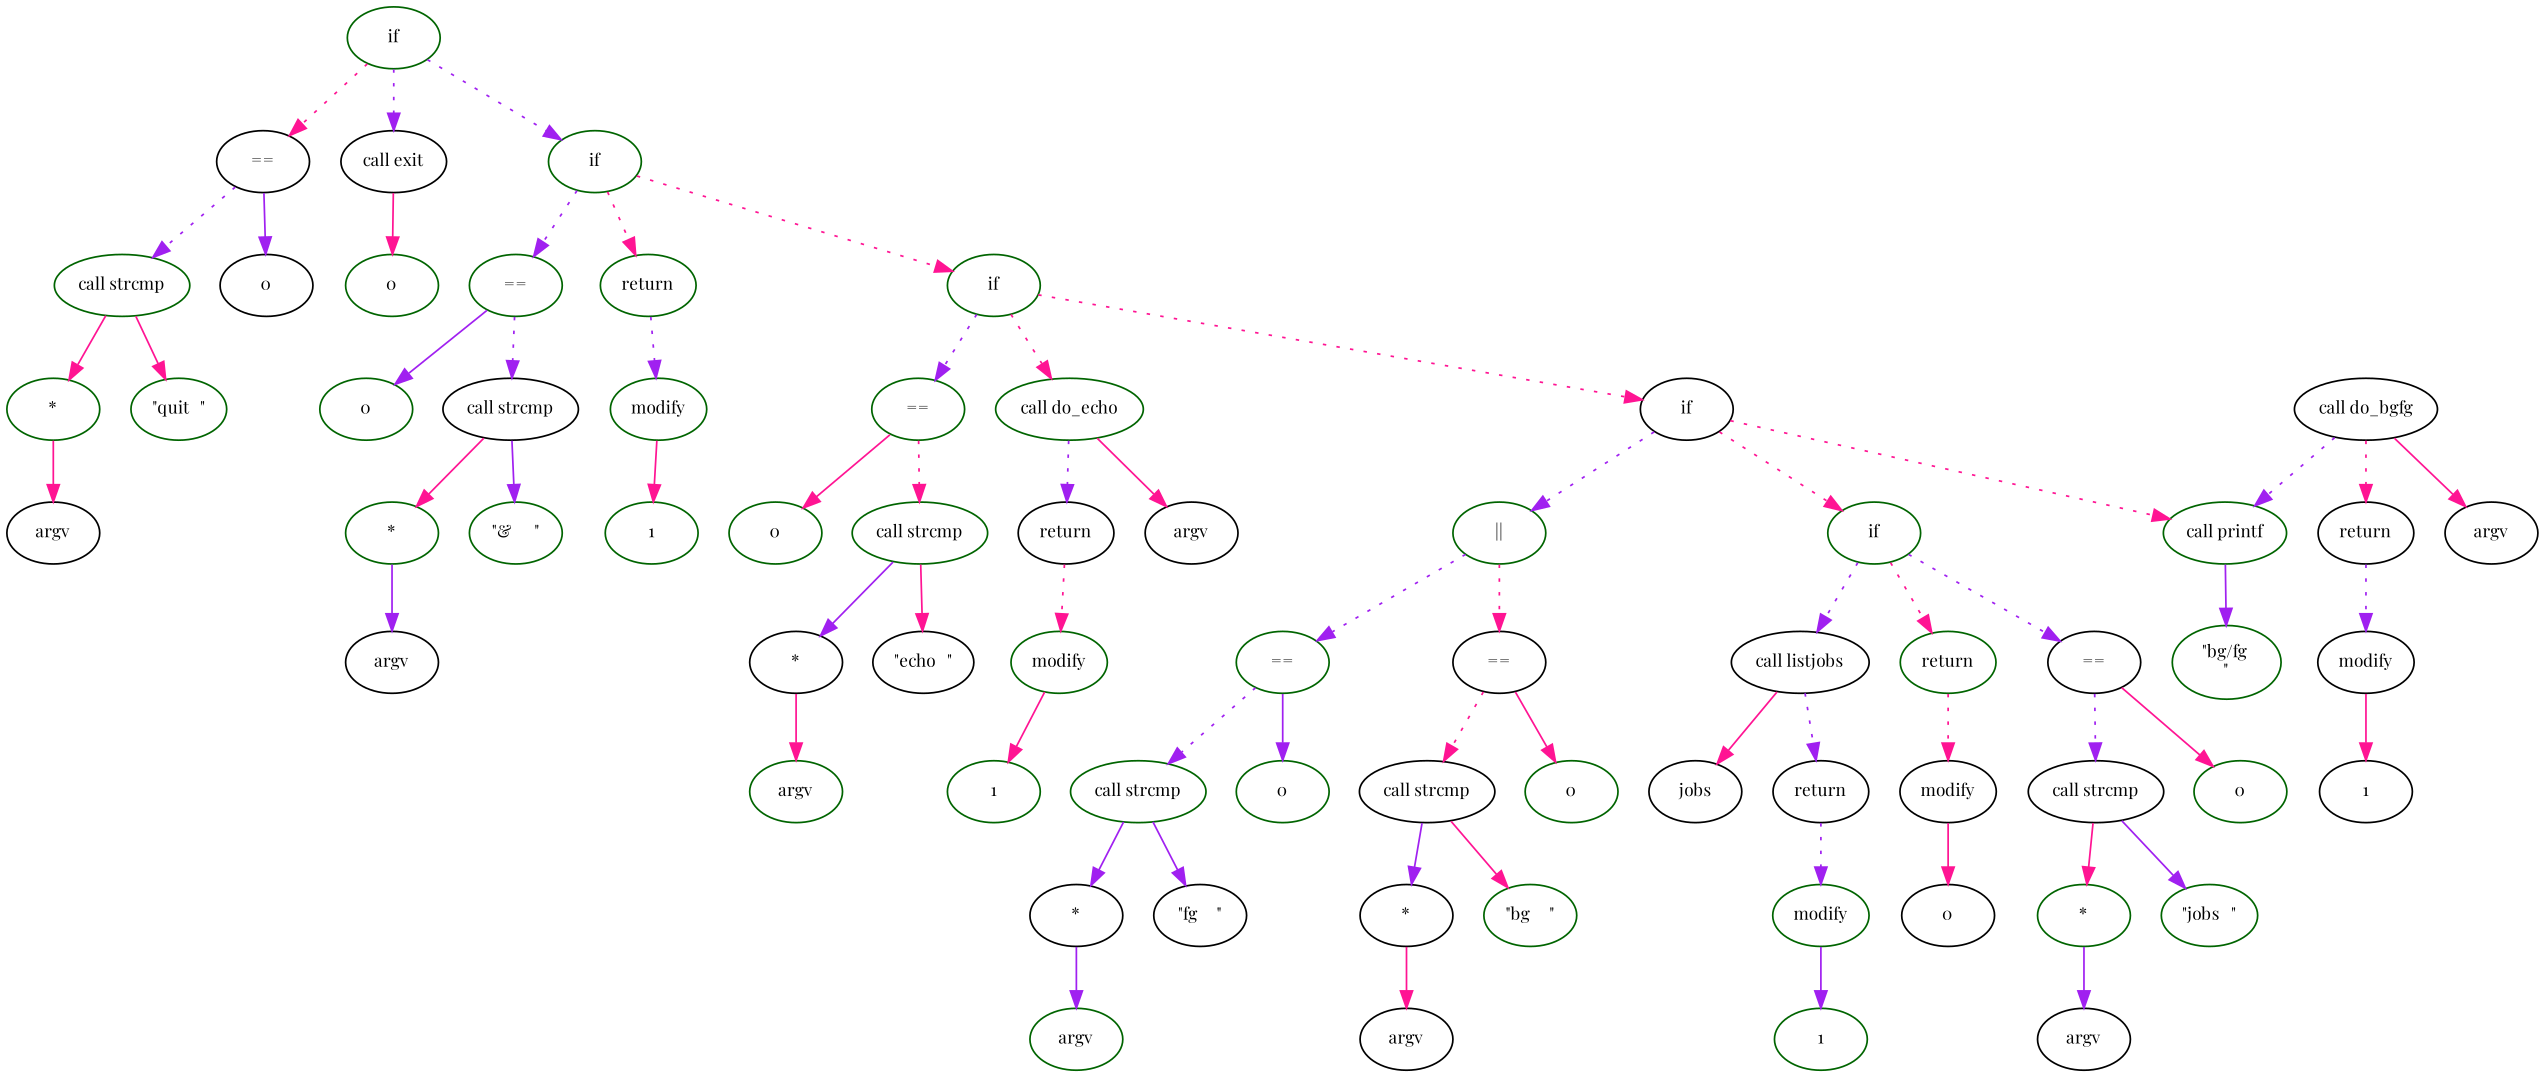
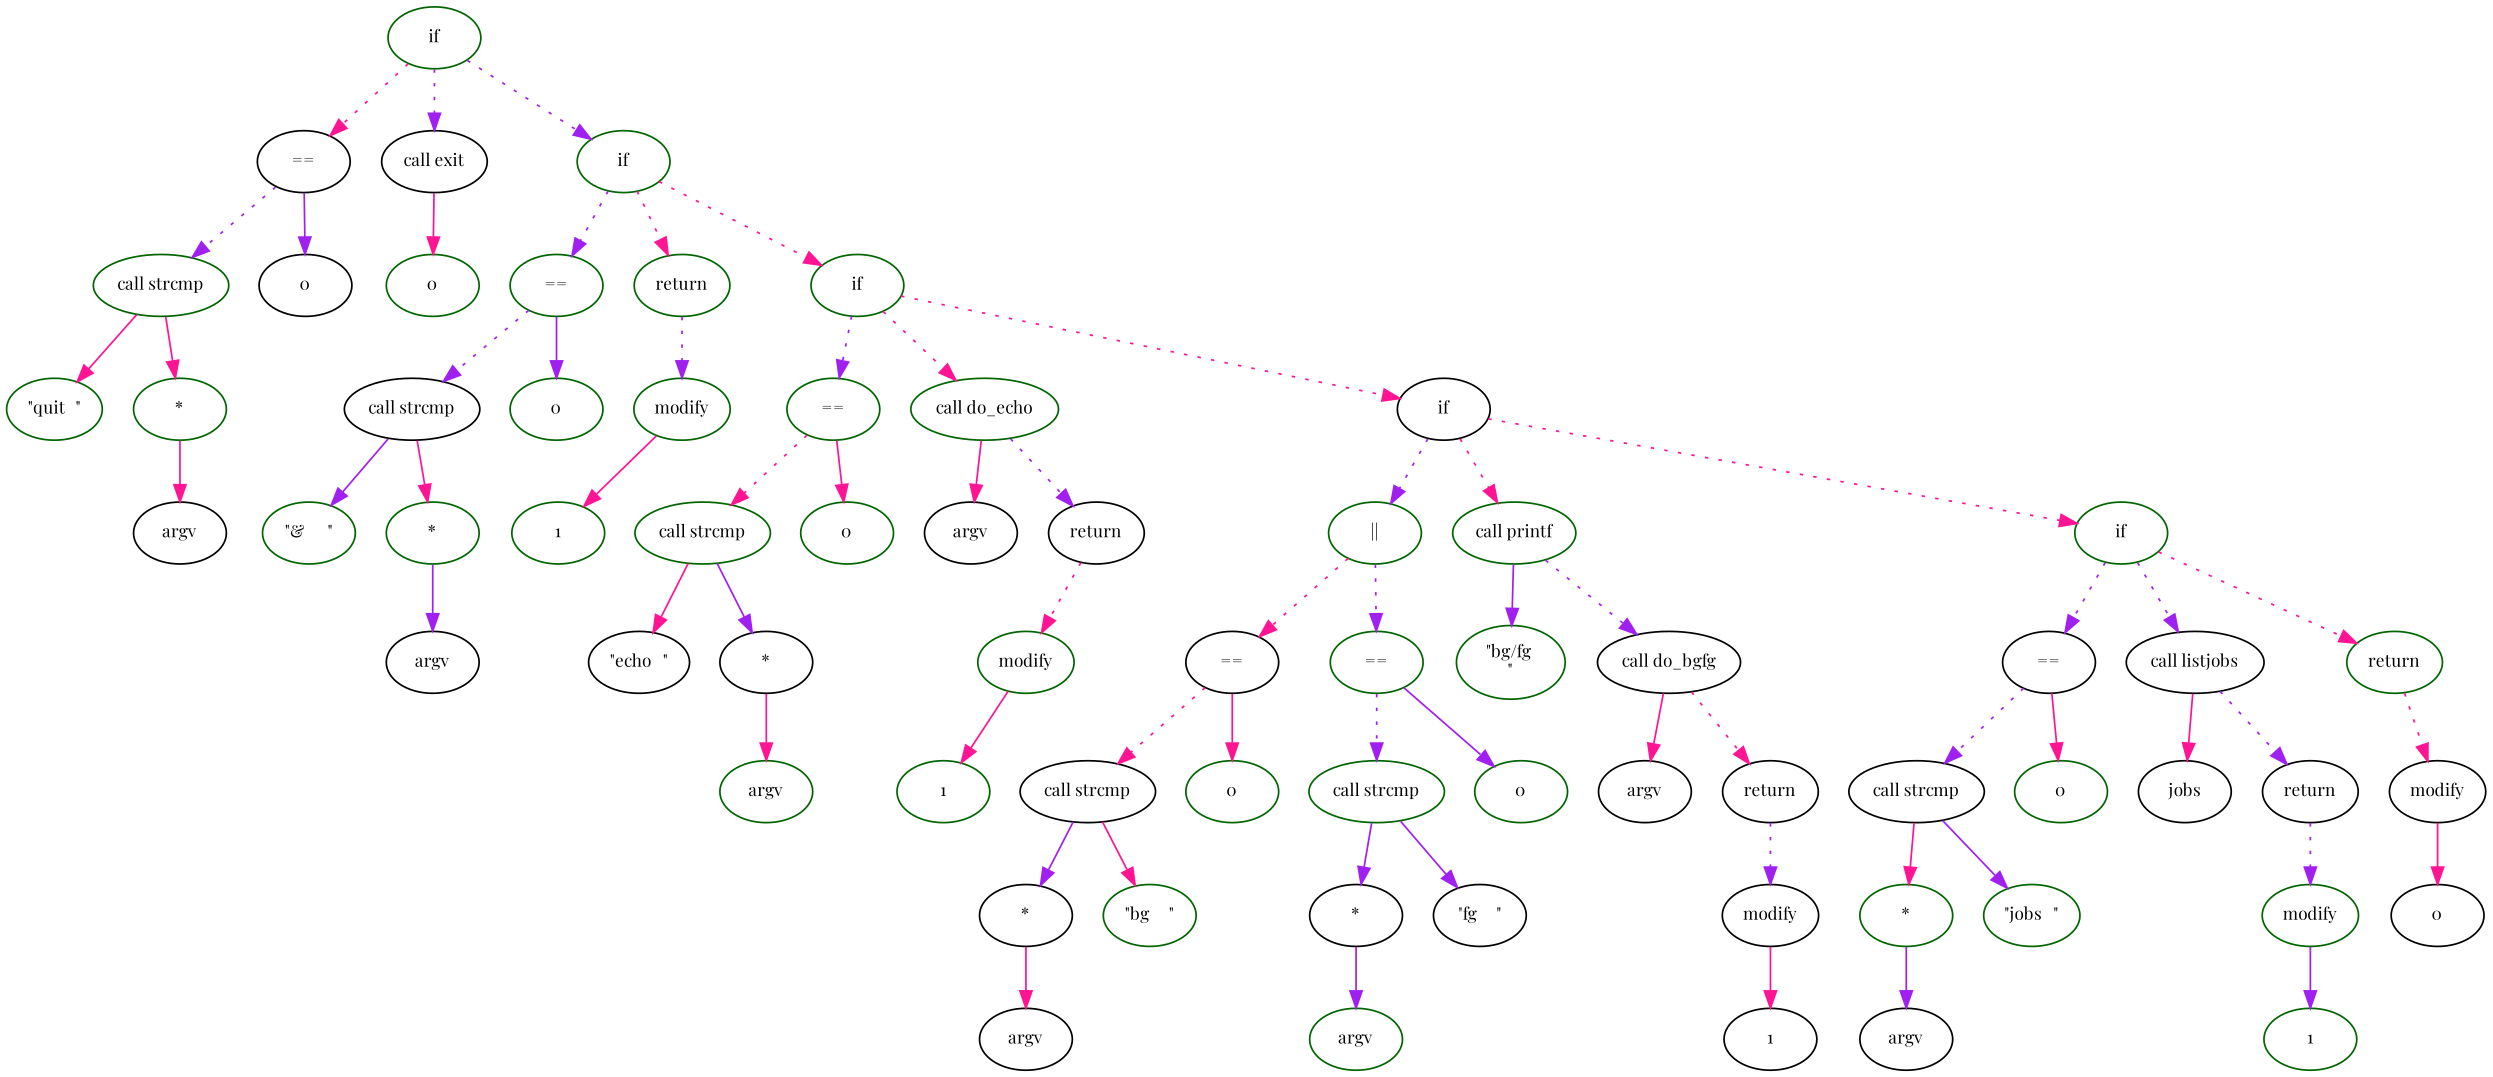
  digraph {
    fontname="Playfair Display"
    fontsize=10
    node [color=darkgreen fontname="Playfair Display" fontsize=10 shape=ellipse]
    edge [color=deeppink fontname="Playfair Display" fontsize=10]
    n1 [label=if]
    n2 [color=black label="=="]
    n3 [color=black label="call exit"]
    n4 [label=if]
    n5 [label="call strcmp"]
    n6 [color=black label=0]
    n7 [label=0]
    n8 [label="=="]
    n9 [label=return]
    n10 [label=if]
    n11 [label="\"quit   \""]
    n12 [label="*"]
    n13 [color=black label=argv]
    n14 [color=black label="call strcmp"]
    n15 [label=0]
    n16 [label=modify]
    n17 [label="=="]
    n18 [label="call do_echo"]
    n19 [color=black label=if]
    n20 [label="\"&      \""]
    n21 [label="*"]
    n22 [color=black label=argv]
    n23 [label=1]
    n24 [label="call strcmp"]
    n25 [label=0]
    n26 [color=black label=argv]
    n27 [color=black label=return]
    n28 [label="||"]
    n29 [label="call printf"]
    n30 [label=if]
    n31 [color=black label="\"echo   \""]
    n32 [color=black label="*"]
    n33 [label=argv]
    n34 [label=modify]
    n35 [label=1]
    n36 [color=black label="=="]
    n37 [label="=="]
    n38 [label="\"bg/fg \n\""]
    n39 [color=black label="call do_bgfg"]
    n40 [color=black label="=="]
    n41 [color=black label="call listjobs"]
    n42 [label=return]
    n43 [color=black label="call strcmp"]
    n44 [label=0]
    n45 [label="call strcmp"]
    n46 [label=0]
    n47 [color=black label="*"]
    n48 [label="\"bg     \""]
    n49 [color=black label=argv]
    n50 [color=black label="*"]
    n51 [color=black label="\"fg     \""]
    n52 [label=argv]
    n53 [color=black label=argv]
    n54 [color=black label=return]
    n55 [color=black label=modify]
    n56 [color=black label=1]
    n57 [color=black label="call strcmp"]
    n58 [label=0]
    n59 [color=black label=jobs]
    n60 [color=black label=return]
    n61 [color=black label=modify]
    n62 [label="*"]
    n63 [label="\"jobs   \""]
    n64 [color=black label=argv]
    n65 [label=modify]
    n66 [label=1]
    n67 [color=black label=0]
    n1 -> n2 [style=dotted]
    n1 -> n3 [color=purple style=dotted]
    n1 -> n4 [color=purple style=dotted]
    n2 -> n5 [color=purple style=dotted]
    n2 -> n6 [color=purple]
    n3 -> n7
    n4 -> n8 [color=purple style=dotted]
    n4 -> n9 [style=dotted]
    n4 -> n10 [style=dotted]
    n5 -> n11
    n5 -> n12
    n8 -> n14 [color=purple style=dotted]
    n8 -> n15 [color=purple]
    n9 -> n16 [color=purple style=dotted]
    n10 -> n17 [color=purple style=dotted]
    n10 -> n18 [style=dotted]
    n10 -> n19 [style=dotted]
    n12 -> n13
    n14 -> n20 [color=purple]
    n14 -> n21
    n16 -> n23
    n17 -> n24 [style=dotted]
    n17 -> n25
    n18 -> n26
    n18 -> n27 [color=purple style=dotted]
    n19 -> n28 [color=purple style=dotted]
    n19 -> n29 [style=dotted]
    n19 -> n30 [style=dotted]
    n21 -> n22 [color=purple]
    n24 -> n31
    n24 -> n32 [color=purple]
    n27 -> n34 [style=dotted]
    n28 -> n36 [style=dotted]
    n28 -> n37 [color=purple style=dotted]
    n29 -> n38 [color=purple]
-   n39 -> n29 [color=purple style=dotted]
+   n29 -> n39 [color=purple style=dotted]
    n30 -> n40 [color=purple style=dotted]
    n30 -> n41 [color=purple style=dotted]
    n30 -> n42 [style=dotted]
    n32 -> n33
    n34 -> n35
    n36 -> n43 [style=dotted]
    n36 -> n44
    n37 -> n45 [color=purple style=dotted]
    n37 -> n46 [color=purple]
    n39 -> n53
    n39 -> n54 [style=dotted]
    n40 -> n57 [color=purple style=dotted]
    n40 -> n58
    n41 -> n59
    n41 -> n60 [color=purple style=dotted]
    n42 -> n61 [style=dotted]
    n43 -> n47 [color=purple]
    n43 -> n48
    n45 -> n50 [color=purple]
    n45 -> n51 [color=purple]
    n47 -> n49
    n50 -> n52 [color=purple]
    n54 -> n55 [color=purple style=dotted]
    n55 -> n56
    n57 -> n62
    n57 -> n63 [color=purple]
    n60 -> n65 [color=purple style=dotted]
    n61 -> n67
    n62 -> n64 [color=purple]
    n65 -> n66 [color=purple]
  }
